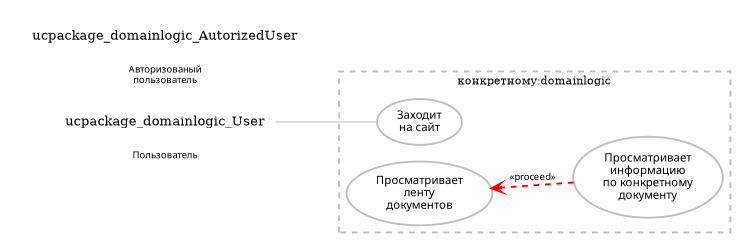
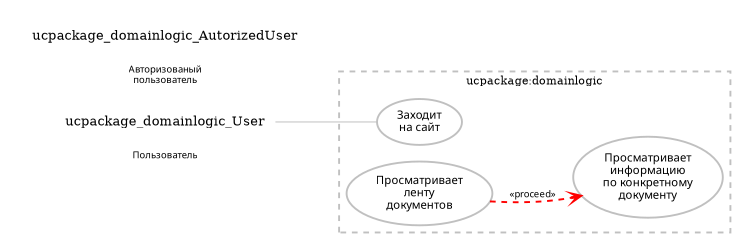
  digraph {
    color=grey
    compound=true
    fontsize=12
    labelloc=t
    rankdir=LR
    node [color=grey fontname=Tahoma fontsize=12 shape=ellipse style=bold]
    edge [fontname=Tahoma fontsize=10]
    ucpackage_domainlogic_User [margin=0 peripheries=0 color="" fontname="" fontsize="" shape="" style=""]
    n2 [height=.5 label="Заходит\nна сайт"]
    n3 [height=.5 label="Просматривает\nленту\nдокументов"]
    n4 [height=.5 label="Просматривает\nинформацию\nпо конкретному\nдокументу"]
    ucpackage_domainlogic_AutorizedUser [margin=0 peripheries=0 color="" fontname="" fontsize="" shape="" style=""]
    subgraph cluster_1 {
      fontname=Tahoma
      fontsize=10
      label="Пользователь"
      labelloc=b
      peripheries=0
      ucpackage_domainlogic_User
    }
    subgraph cluster_2 {
-     label="конкретному:domainlogic"
+     label="ucpackage:domainlogic"
      style="dashed,bold"
      n2
      n3
      n4
    }
    subgraph cluster_3 {
      fontname=Tahoma
      fontsize=10
      label="Авторизованый\nпользователь"
      labelloc=b
      peripheries=0
      ucpackage_domainlogic_AutorizedUser
    }
    ucpackage_domainlogic_User -> n2 [arrowhead=none color=grey]
-   n4 -> n3 [arrowhead=vee color=red label="«proceed»" style="dashed,bold"]
+   n3 -> n4 [arrowhead=vee color=red label="«proceed»" style="dashed,bold"]
  }
